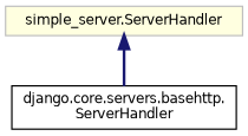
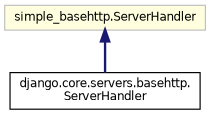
  digraph {
    rankdir=TB
    node [fontname=Helvetica fontsize=10 shape=record style=filled]
-   n1 [color=grey75 fillcolor=lightyellow height=0.2 label="simple_server.ServerHandler" width=0.4]
+   n1 [color=grey75 fillcolor=lightyellow height=0.2 label="simple_basehttp.ServerHandler" width=0.4]
    n2 [color=black fillcolor=white height=0.2 label="django.core.servers.basehttp.\lServerHandler" width=0.4]
    n1 -> n2 [color=midnightblue dir=back fontname=Helvetica fontsize=10 labelfontname=Helvetica labelfontsize=10 style=bold]
  }
